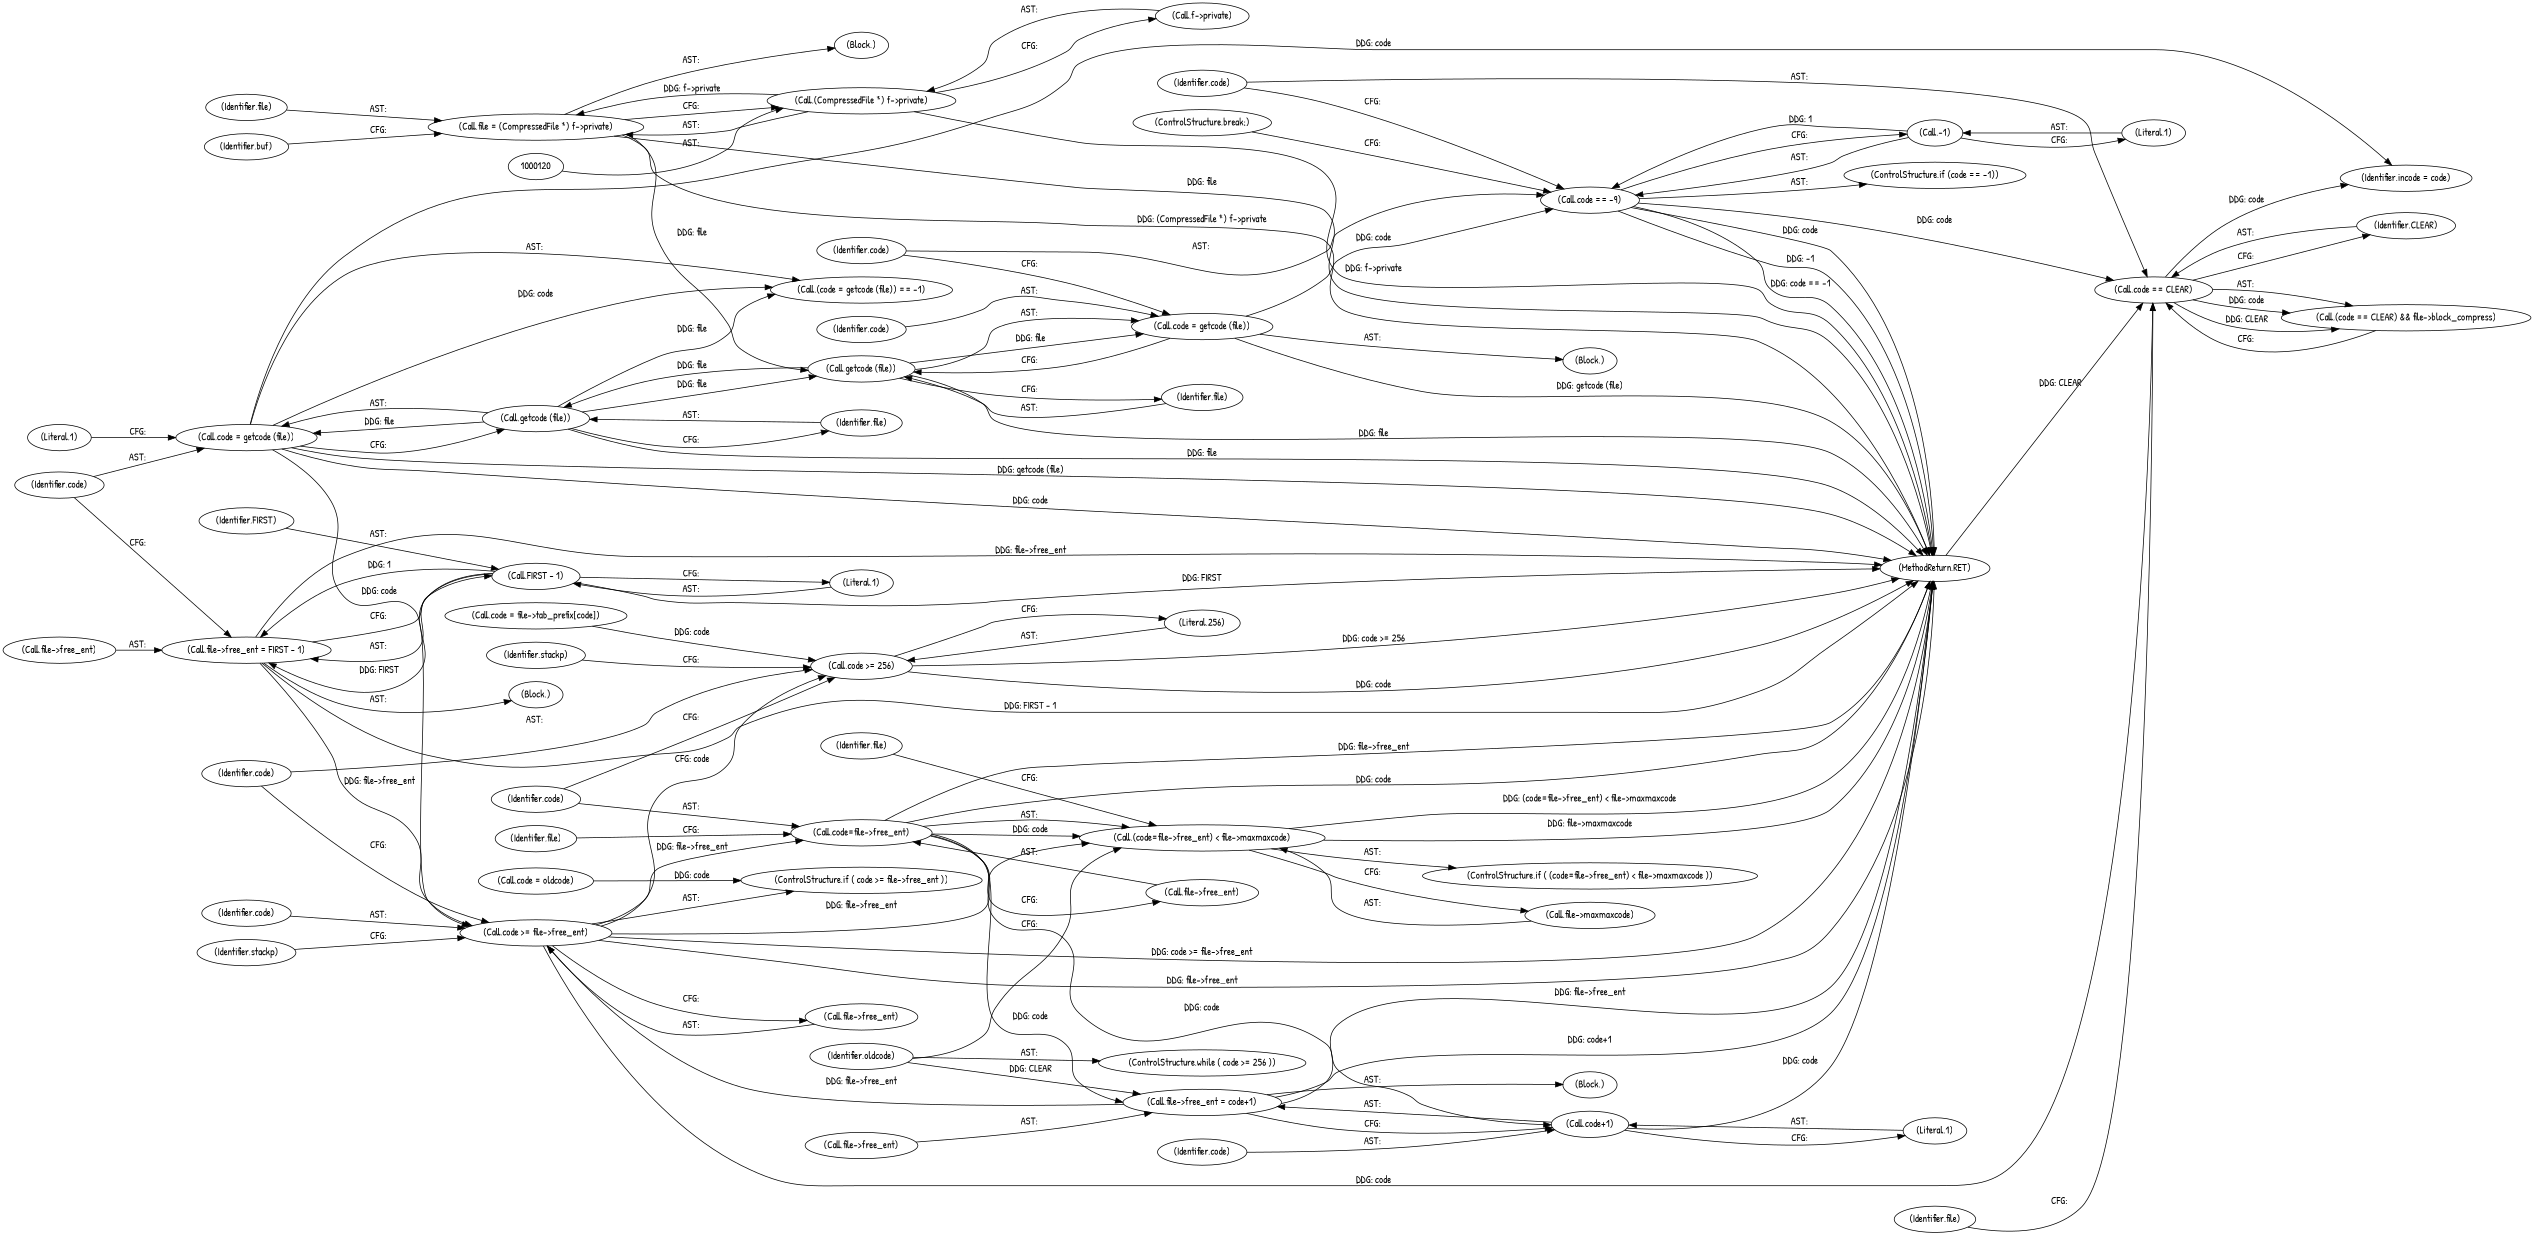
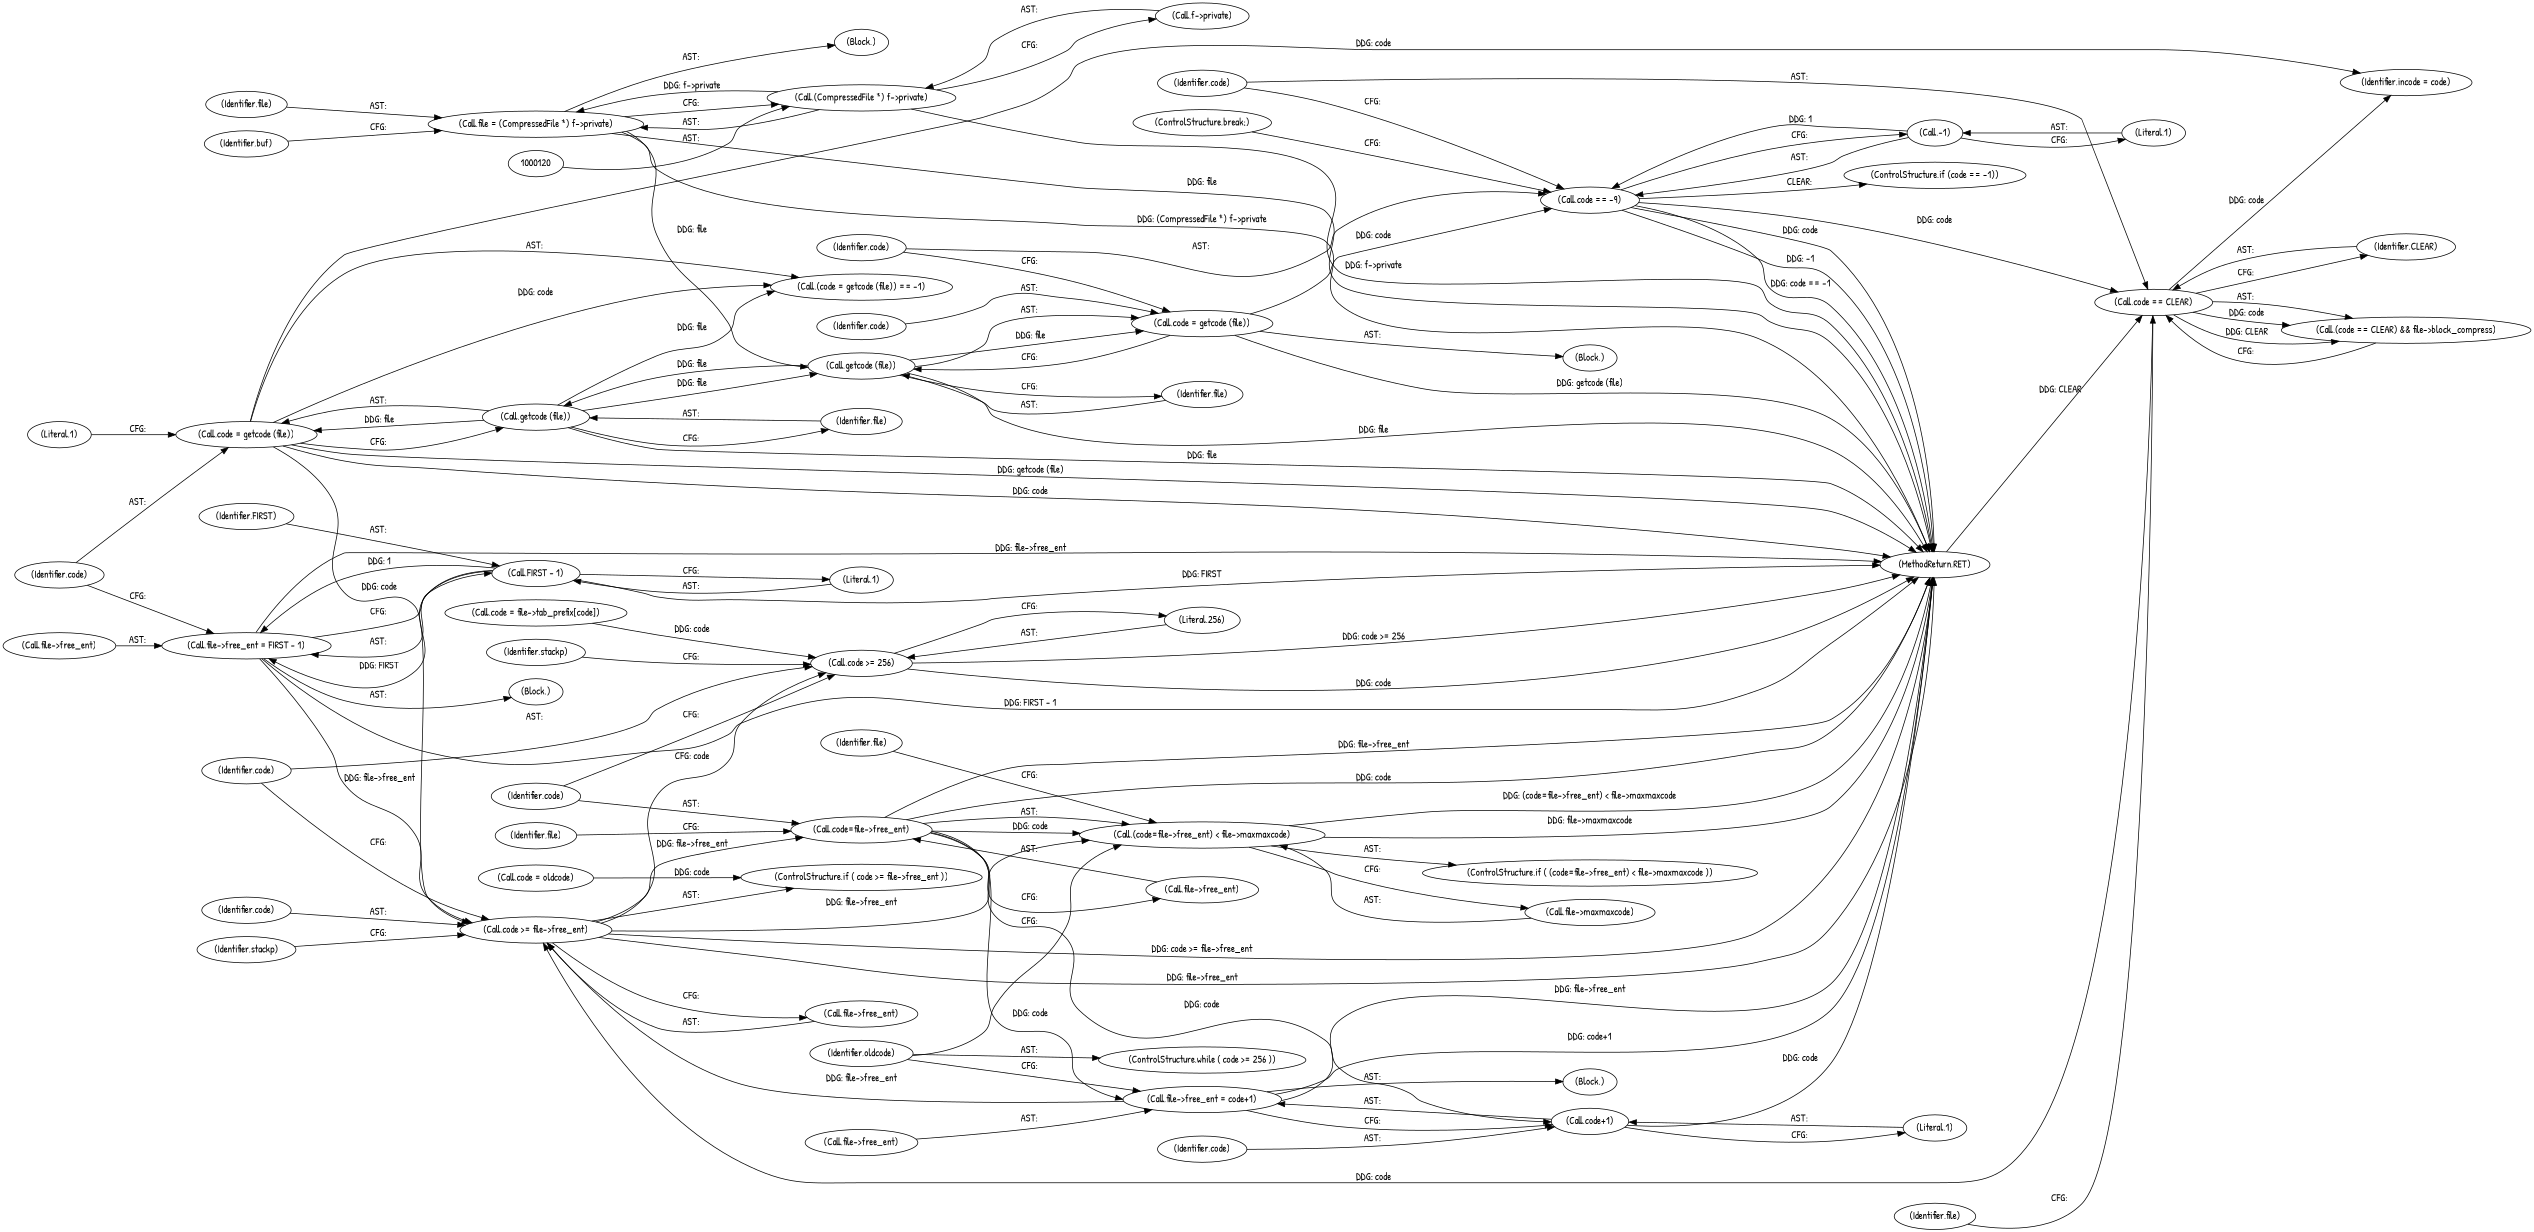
  digraph {
    fontname="Patrick Hand"
    rankdir=LR
    node [fontname="Patrick Hand"]
    edge [fontname="Patrick Hand"]
    n1 [label="(Call,code >= file->free_ent)"]
    n2 [label="(Call,code=file->free_ent)"]
    n3 [label="(Call,code >= 256)"]
    n4 [label="(Call,(code=file->free_ent) < file->maxmaxcode)"]
    n5 [label="(ControlStructure,if ( code >= file->free_ent ))"]
    n6 [label="(MethodReturn,RET)"]
    n7 [label="(Call,file->free_ent)"]
    n8 [label="(Call,file->free_ent = code+1)"]
    n9 [label="(Call,code+1)"]
    n10 [label="(Call,file->free_ent)"]
    n11 [label="(Literal,256)"]
    n12 [label="(ControlStructure,if ( (code=file->free_ent) < file->maxmaxcode ))"]
    n13 [label="(Call,file->maxmaxcode)"]
    n14 [label="(Call,code == CLEAR)"]
    n15 [label="(Call,code = getcode (file))"]
    n16 [label="(Call,getcode (file))"]
    n17 [label="(Call,(code = getcode (file)) == -1)"]
    n18 [label="(Identifier,incode = code)"]
    n19 [label="(Call,getcode (file))"]
    n20 [label="(Identifier,file)"]
    n21 [label="(Call,code = getcode (file))"]
    n22 [label="(Identifier,file)"]
    n23 [label="(Call,code == -9)"]
    n24 [label="(Block,)"]
    n25 [label="(Call,file = (CompressedFile *) f->private)"]
    n26 [label="(Call,(CompressedFile *) f->private)"]
    n27 [label="(Block,)"]
    n28 [label="(Call,f->private)"]
    n29 [label="(Call,(code == CLEAR) && file->block_compress)"]
    n30 [label="(Identifier,CLEAR)"]
    n31 [label="(Call,-1)"]
    n32 [label="(ControlStructure,if (code == -1))"]
    n33 [label="(Literal,1)"]
    n34 [label="(Block,)"]
    n35 [label="(Literal,1)"]
    n36 [label="(Call,file->free_ent = FIRST - 1)"]
    n37 [label="(Call,FIRST - 1)"]
    n38 [label="(Block,)"]
    n39 [label="(Literal,1)"]
    n40 [label="(ControlStructure,while ( code >= 256 ))"]
    n41 [label="(Identifier,code)"]
    n42 [label="(Call,file->free_ent)"]
    n43 [label="(Call,code = file->tab_prefix[code])"]
    n44 [label="(Identifier,code)"]
    n45 [label="(Identifier,file)"]
    n46 [label="(Identifier,code)"]
    n47 [label="(Identifier,code)"]
    n48 [label="(Identifier,oldcode)"]
    n49 [label="(Identifier,stackp)"]
    n50 [label="(Identifier,stackp)"]
    n51 [label="(Literal,1)"]
    n52 [label="(Identifier,code)"]
    n53 [label="(Identifier,FIRST)"]
    n54 [label="(Identifier,file)"]
    n55 [label="(Identifier,file)"]
    n56 [label="(Identifier,buf)"]
    n57 [label="(Call,file->free_ent)"]
    n58 [label="(Identifier,file)"]
    n59 [label="(Identifier,code)"]
    n60 [label="(Identifier,code)"]
    n61 [label="(Call,code = oldcode)"]
    n62 [label="(ControlStructure,break;)"]
    n63 [label="(Identifier,code)"]
    1000120
    n1 -> n2 [label="DDG: file->free_ent"]
    n1 -> n3 [label="CFG: code"]
    n1 -> n4 [label="DDG: file->free_ent"]
    n1 -> n5 [label="AST: "]
    n1 -> n6 [label="DDG: code >= file->free_ent"]
    n1 -> n6 [label="DDG: file->free_ent"]
    n1 -> n7 [label="CFG: "]
    n2 -> n4 [label="AST: "]
    n2 -> n4 [label="DDG: code"]
    n2 -> n6 [label="DDG: file->free_ent"]
    n2 -> n6 [label="DDG: code"]
    n2 -> n8 [label="DDG: code"]
    n2 -> n9 [label="DDG: code"]
    n2 -> n10 [label="CFG: "]
    n3 -> n6 [label="DDG: code >= 256"]
    n3 -> n6 [label="DDG: code"]
    n3 -> n11 [label="CFG: "]
    n4 -> n6 [label="DDG: file->maxmaxcode"]
    n4 -> n6 [label="DDG: (code=file->free_ent) < file->maxmaxcode"]
    n4 -> n12 [label="AST: "]
    n4 -> n13 [label="CFG: "]
    n6 -> n14 [label="DDG: CLEAR"]
    n7 -> n1 [label="AST: "]
    n8 -> n1 [label="DDG: file->free_ent"]
    n8 -> n6 [label="DDG: file->free_ent"]
    n8 -> n6 [label="DDG: code+1"]
    n8 -> n9 [label="CFG: "]
    n8 -> n34 [label="AST: "]
    n9 -> n6 [label="DDG: code"]
    n9 -> n8 [label="AST: "]
    n9 -> n35 [label="CFG: "]
    n10 -> n2 [label="AST: "]
    n11 -> n3 [label="AST: "]
    n13 -> n4 [label="AST: "]
-   n1 -> n14 [label="DDG: code"]
+   n14 -> n1 [label="DDG: code"]
    n14 -> n18 [label="DDG: code"]
    n14 -> n29 [label="AST: "]
    n14 -> n29 [label="DDG: code"]
    n14 -> n29 [label="DDG: CLEAR"]
    n14 -> n30 [label="CFG: "]
    n15 -> n1 [label="DDG: code"]
    n15 -> n6 [label="DDG: getcode (file)"]
    n15 -> n6 [label="DDG: code"]
    n15 -> n16 [label="CFG: "]
    n15 -> n17 [label="AST: "]
    n15 -> n17 [label="DDG: code"]
    n15 -> n18 [label="DDG: code"]
    n16 -> n6 [label="DDG: file"]
    n16 -> n15 [label="AST: "]
    n16 -> n15 [label="DDG: file"]
    n16 -> n17 [label="DDG: file"]
    n16 -> n19 [label="DDG: file"]
    n16 -> n20 [label="CFG: "]
    n19 -> n6 [label="DDG: file"]
    n19 -> n16 [label="DDG: file"]
    n19 -> n21 [label="AST: "]
    n19 -> n21 [label="DDG: file"]
    n19 -> n22 [label="CFG: "]
    n20 -> n16 [label="AST: "]
    n21 -> n6 [label="DDG: getcode (file)"]
    n21 -> n19 [label="CFG: "]
    n21 -> n23 [label="DDG: code"]
    n21 -> n24 [label="AST: "]
    n22 -> n19 [label="AST: "]
    n23 -> n6 [label="DDG: code == -1"]
    n23 -> n6 [label="DDG: code"]
    n23 -> n6 [label="DDG: -1"]
    n23 -> n14 [label="DDG: code"]
    n23 -> n31 [label="CFG: "]
-   n23 -> n32 [label="AST: "]
+   n23 -> n32 [label="CLEAR: "]
    n25 -> n6 [label="DDG: file"]
    n25 -> n6 [label="DDG: (CompressedFile *) f->private"]
    n25 -> n19 [label="DDG: file"]
    n25 -> n26 [label="CFG: "]
    n25 -> n27 [label="AST: "]
    n26 -> n6 [label="DDG: f->private"]
    n26 -> n25 [label="AST: "]
    n26 -> n25 [label="DDG: f->private"]
    n26 -> n28 [label="CFG: "]
    n28 -> n26 [label="AST: "]
    n29 -> n14 [label="CFG: "]
    n30 -> n14 [label="AST: "]
    n31 -> n23 [label="AST: "]
    n31 -> n23 [label="DDG: 1"]
    n31 -> n33 [label="CFG: "]
    n33 -> n31 [label="AST: "]
    n35 -> n9 [label="AST: "]
    n36 -> n1 [label="DDG: file->free_ent"]
    n36 -> n6 [label="DDG: file->free_ent"]
    n36 -> n6 [label="DDG: FIRST - 1"]
    n36 -> n37 [label="CFG: "]
    n36 -> n38 [label="AST: "]
    n37 -> n6 [label="DDG: FIRST"]
    n37 -> n36 [label="AST: "]
    n37 -> n36 [label="DDG: FIRST"]
    n37 -> n36 [label="DDG: 1"]
    n37 -> n39 [label="CFG: "]
    n39 -> n37 [label="AST: "]
    n41 -> n1 [label="AST: "]
    n42 -> n36 [label="AST: "]
    n43 -> n3 [label="DDG: code"]
    n44 -> n15 [label="AST: "]
    n44 -> n36 [label="CFG: "]
    n45 -> n25 [label="AST: "]
    n46 -> n21 [label="AST: "]
    n47 -> n1 [label="CFG: "]
    n47 -> n3 [label="AST: "]
    n48 -> n4 [label="CFG: "]
-   n48 -> n8 [label="DDG: CLEAR"]
+   n48 -> n8 [label="CFG: "]
    n48 -> n40 [label="AST: "]
    n49 -> n3 [label="CFG: "]
    n50 -> n1 [label="CFG: "]
    n51 -> n15 [label="CFG: "]
    n52 -> n14 [label="AST: "]
    n52 -> n23 [label="CFG: "]
    n53 -> n37 [label="AST: "]
    n54 -> n2 [label="CFG: "]
    n55 -> n14 [label="CFG: "]
    n56 -> n25 [label="CFG: "]
    n57 -> n8 [label="AST: "]
    n58 -> n4 [label="CFG: "]
    n59 -> n21 [label="CFG: "]
    n59 -> n23 [label="AST: "]
    n60 -> n9 [label="AST: "]
    n61 -> n5 [label="DDG: code"]
    n62 -> n23 [label="CFG: "]
    n63 -> n2 [label="AST: "]
    n63 -> n3 [label="CFG: "]
    1000120 -> n26 [label="AST: "]
  }
